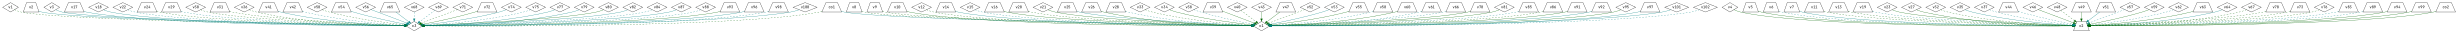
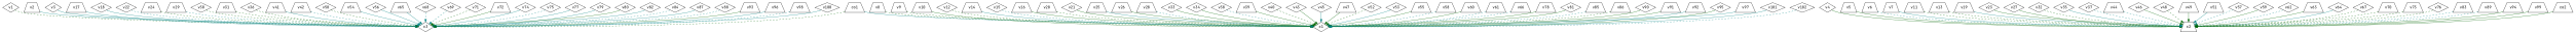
  strict digraph {
    fontname="JetBrains Mono"
    node [fontname="JetBrains Mono" shape=trapezium]
    edge [color=darkgreen fontname="JetBrains Mono" style=solid weight=1]
    v1 [shape=diamond]
    c3 [shape=diamond]
    v2
    v3 [shape=diamond]
    v4 [shape=diamond]
    c2
    v5
    v6
    v7
    c1 [shape=diamond]
    v8
    v9
    v10
    v11
    v12 [shape=diamond]
    v13
    v14
    v15 [shape=diamond]
    v16
    v17
    v18 [shape=diamond]
    v19
    v20
    v21 [shape=diamond]
    v22 [shape=diamond]
    v23 [shape=diamond]
    v24
    v25
    v26
    v27 [shape=diamond]
    v28
    v29
    v30 [shape=diamond]
    v31
    v32 [shape=diamond]
    v33 [shape=diamond]
    v34 [shape=diamond]
    v35 [shape=diamond]
    v36 [shape=diamond]
    v37 [shape=diamond]
    v38 [shape=diamond]
    v39
    v40 [shape=diamond]
    v41
    v42
    v43 [shape=diamond]
    v44
+   v45 [shape=diamond]
    v46 [shape=diamond]
    v47
    v48 [shape=diamond]
    v49
    v50 [shape=diamond]
    v51
    v52 [shape=diamond]
    v53 [shape=diamond]
    v54
    v55
    v56 [shape=diamond]
    v57 [shape=diamond]
    v58
    v59 [shape=diamond]
    v60
    v61
    v62 [shape=diamond]
    v63
    v64 [shape=diamond]
    v65
    v66
    v67 [shape=diamond]
    v68 [shape=diamond]
    v69 [shape=diamond]
    v70
    v71 [shape=diamond]
    v72
    v73
    v74 [shape=diamond]
    v75 [shape=diamond]
    v76 [shape=diamond]
    v77 [shape=diamond]
    v78
    v79 [shape=diamond]
    v80 [shape=diamond]
    v81 [shape=diamond]
    v82 [shape=diamond]
    v83
    v84 [shape=diamond]
    v85
    v86
    v87 [shape=diamond]
    v88 [shape=diamond]
    v89
+   v90 [shape=diamond]
    v91
    v92
    v93
    v94
    v95 [shape=diamond]
    v96
    v97
    v98
    v99
    v100 [shape=diamond]
    v101 [shape=diamond]
    v102 [shape=diamond]
    co1
    co2
    v1 -> c3 [style=dashed]
    v2 -> c3 [color=teal]
    v3 -> c3 [color=teal]
    v4 -> c2
    v5 -> c2
    v6 -> c2 [color=teal style=dashed]
    v7 -> c2 [color=teal]
    v8 -> c1 [style=dashed]
    v9 -> c1 [style=dashed]
    v10 -> c1
    v11 -> c2 [style=dashed]
    v12 -> c1 [style=dashed]
    v13 -> c2 [style=dashed]
    v14 -> c1 [color=teal]
    v15 -> c1 [color=teal style=dashed]
    v16 -> c1
    v17 -> c3 [color=teal]
    v18 -> c3 [color=teal]
-   v19 -> c2 [color=teal style=dashed]
+   v19 -> c2 [color=teal]
    v20 -> c1 [style=dashed]
    v21 -> c1
    v22 -> c3 [color=teal style=dashed]
    v23 -> c2
    v24 -> c3 [style=dashed]
    v25 -> c1 [color=teal]
    v26 -> c1
    v27 -> c2
    v28 -> c1 [color=teal style=dashed]
    v29 -> c3 [color=teal style=dashed]
    v30 -> c3 [style=dashed]
    v31 -> c3 [style=dashed]
    v32 -> c2 [style=dashed]
-   v33 -> c1 [style=dashed]
+   v33 -> c1
    v34 -> c1
    v35 -> c2 [color=teal]
    v36 -> c3 [style=dashed]
    v37 -> c2 [color=teal style=dashed]
    v38 -> c1 [color=teal style=dashed]
    v39 -> c1
    v40 -> c1 [style=dashed]
    v41 -> c3 [color=teal]
    v42 -> c3 [color=teal style=dashed]
    v43 -> c1
    v44 -> c2 [color=teal style=dashed]
+   v45 -> c1 [color=teal]
    v46 -> c2
    v47 -> c1
    v48 -> c2 [style=dashed]
    v49 -> c2
    v50 -> c3 [style=dashed]
    v51 -> c2 [color=teal]
    v52 -> c1 [style=dashed]
    v53 -> c1 [color=teal]
    v54 -> c3 [color=teal]
    v55 -> c1
    v56 -> c3 [color=teal]
    v57 -> c2 [color=teal style=dashed]
    v58 -> c1 [color=teal style=dashed]
    v59 -> c2
    v60 -> c1
    v61 -> c1 [color=teal style=dashed]
    v62 -> c2 [color=teal style=dashed]
    v63 -> c2
    v64 -> c2 [color=teal]
    v65 -> c3 [color=teal]
    v66 -> c1 [color=teal style=dashed]
    v67 -> c2 [style=dashed]
    v68 -> c3 [color=teal style=dashed]
    v69 -> c3 [color=teal style=dashed]
    v70 -> c2 [style=dashed]
    v71 -> c3 [style=dashed]
    v72 -> c3
    v73 -> c2 [style=dashed]
    v74 -> c3 [color=teal]
    v75 -> c3 [color=teal style=dashed]
    v76 -> c2 [style=dashed]
    v77 -> c3 [color=teal]
    v78 -> c1
    v79 -> c3 [color=teal]
    v80 -> c3
    v81 -> c1
    v82 -> c3 [color=teal]
    v83 -> c2 [color=teal style=dashed]
    v84 -> c3 [color=teal style=dashed]
    v85 -> c1 [color=teal style=dashed]
    v86 -> c1 [style=dashed]
    v87 -> c3 [color=teal]
    v88 -> c3 [color=teal style=dashed]
    v89 -> c2 [color=teal style=dashed]
+   v90 -> c1
    v91 -> c1
    v92 -> c1 [color=teal]
    v93 -> c3
    v94 -> c2
    v95 -> c1
    v96 -> c3 [color=teal]
    v97 -> c1 [color=teal]
    v98 -> c3 [color=teal style=dashed]
    v99 -> c2
    v100 -> c3 [color=teal]
    v101 -> c1 [color=teal]
    v102 -> c1 [color=teal style=dashed]
    co1 -> c3 [style=dashed]
    co1 -> c1 [color=teal]
    co2 -> c2
  }
